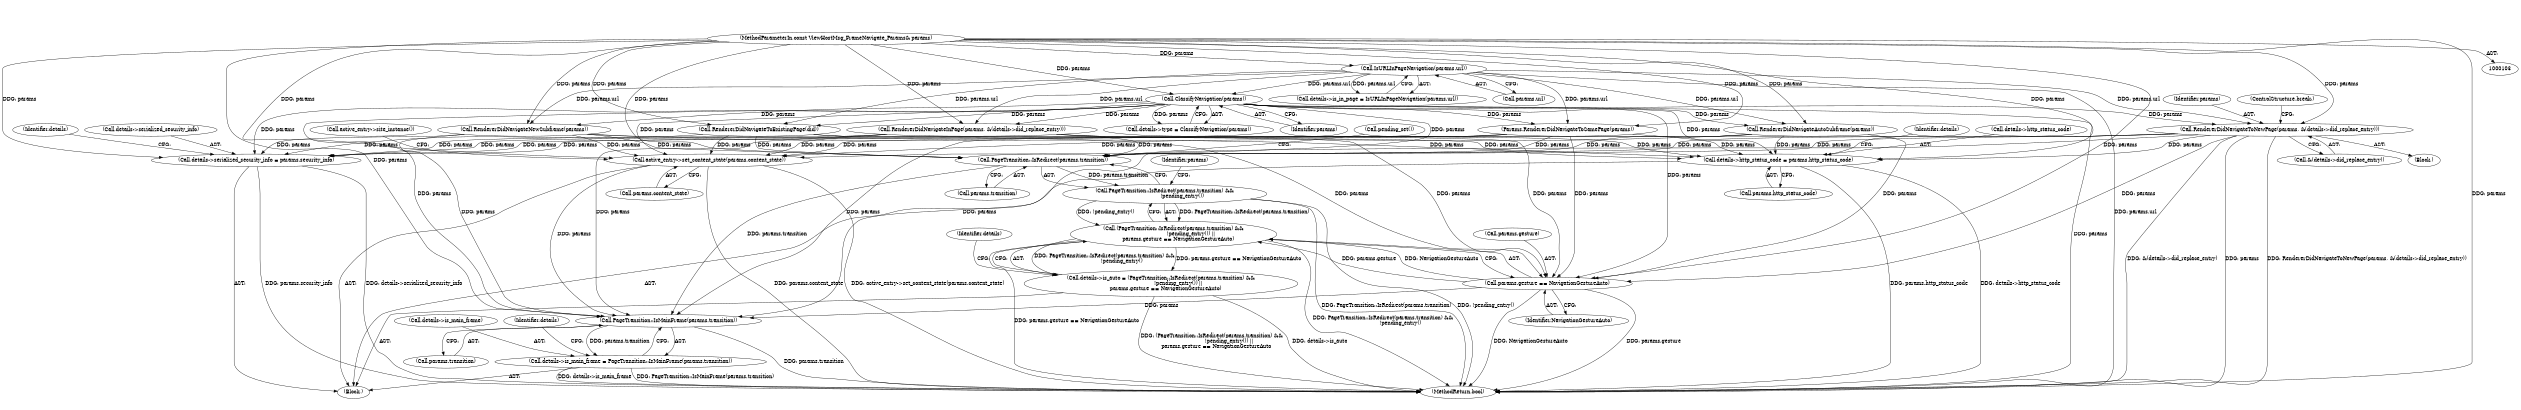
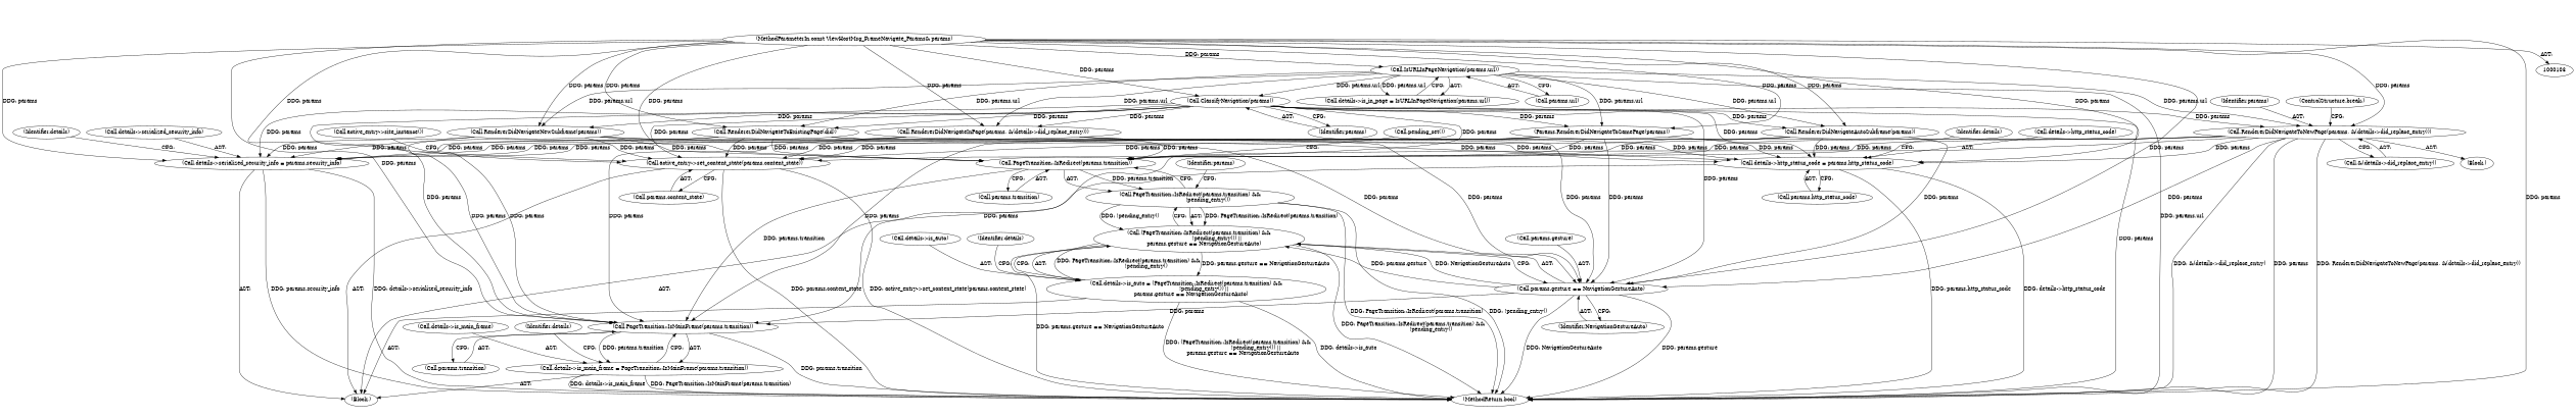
  digraph {
    n1 [label="(Call,RendererDidNavigateToNewPage(params, &(details->did_replace_entry)))"]
    n2 [label="(Call,active_entry->set_content_state(params.content_state))"]
    n3 [label="(Call,PageTransition::IsRedirect(params.transition))"]
    n4 [label="(Call,PageTransition::IsMainFrame(params.transition))"]
    n5 [label="(Call,params.gesture == NavigationGestureAuto)"]
    n6 [label="(Call,details->serialized_security_info = params.security_info)"]
    n7 [label="(Call,details->http_status_code = params.http_status_code)"]
    n8 [label="(MethodReturn,bool)"]
    n9 [label="(Call,&(details->did_replace_entry))"]
    n10 [label="(Block,)"]
    n11 [label="(Call,params.content_state)"]
    n12 [label="(Block,)"]
    n13 [label="(Call,PageTransition::IsRedirect(params.transition) &&\n                      !pending_entry())"]
    n14 [label="(Call,params.transition)"]
    n15 [label="(Call,details->is_main_frame = PageTransition::IsMainFrame(params.transition))"]
    n16 [label="(Call,params.transition)"]
    n17 [label="(Call,(PageTransition::IsRedirect(params.transition) &&\n                      !pending_entry()) ||\n      params.gesture == NavigationGestureAuto)"]
    n18 [label="(Identifier,NavigationGestureAuto)"]
    n19 [label="(Call,params.http_status_code)"]
    n20 [label="(Call,IsURLInPageNavigation(params.url))"]
    n21 [label="(Call,ClassifyNavigation(params))"]
    n22 [label="(Call,details->is_in_page = IsURLInPageNavigation(params.url))"]
    n23 [label="(Call,RendererDidNavigateToExistingPage(did))"]
    n24 [label="(Params,RendererDidNavigateToSamePage(params))"]
    n25 [label="(Call,params.url)"]
    n26 [label="(Call,RendererDidNavigateInPage(params, &(details->did_replace_entry)))"]
    n27 [label="(Call,RendererDidNavigateAutoSubframe(params))"]
    n28 [label="(Call,RendererDidNavigateNewSubframe(params))"]
-   n29 [label="(Call,details->type = ClassifyNavigation(params))"]
    n30 [label="(Identifier,params)"]
    n31 [label="(MethodParameterIn,const ViewHostMsg_FrameNavigate_Params& params)"]
    1000103
    n33 [label="(Call,details->is_auto = (PageTransition::IsRedirect(params.transition) &&\n                      !pending_entry()) ||\n      params.gesture == NavigationGestureAuto)"]
+   n34 [label="(Call,details->is_auto)"]
    n35 [label="(Identifier,details)"]
    n36 [label="(Identifier,params)"]
    n37 [label="(ControlStructure,break;)"]
    n38 [label="(Identifier,details)"]
    n39 [label="(Identifier,details)"]
    n40 [label="(Call,active_entry->site_instance())"]
    n41 [label="(Call,pending_set())"]
    n42 [label="(Identifier,params)"]
    n43 [label="(Call,details->is_main_frame)"]
    n44 [label="(Identifier,details)"]
    n45 [label="(Call,params.gesture)"]
    n46 [label="(Call,details->serialized_security_info)"]
    n47 [label="(Call,details->http_status_code)"]
    n1 -> n2 [label="DDG: params"]
    n1 -> n3 [label="DDG: params"]
    n1 -> n4 [label="DDG: params"]
    n1 -> n5 [label="DDG: params"]
    n1 -> n6 [label="DDG: params"]
    n1 -> n7 [label="DDG: params"]
    n1 -> n8 [label="DDG: &(details->did_replace_entry)"]
    n1 -> n8 [label="DDG: params"]
    n1 -> n8 [label="DDG: RendererDidNavigateToNewPage(params, &(details->did_replace_entry))"]
    n1 -> n9 [label="CFG: "]
    n1 -> n10 [label="AST: "]
    n2 -> n8 [label="DDG: params.content_state"]
    n2 -> n8 [label="DDG: active_entry->set_content_state(params.content_state)"]
    n2 -> n11 [label="CFG: "]
    n2 -> n12 [label="AST: "]
    n3 -> n4 [label="DDG: params.transition"]
    n3 -> n13 [label="AST: "]
    n3 -> n13 [label="DDG: params.transition"]
    n3 -> n14 [label="CFG: "]
    n4 -> n8 [label="DDG: params.transition"]
    n4 -> n15 [label="AST: "]
    n4 -> n15 [label="DDG: params.transition"]
    n4 -> n16 [label="CFG: "]
    n5 -> n4 [label="DDG: params"]
    n5 -> n8 [label="DDG: NavigationGestureAuto"]
    n5 -> n8 [label="DDG: params.gesture"]
    n5 -> n17 [label="AST: "]
    n5 -> n17 [label="DDG: params.gesture"]
    n5 -> n17 [label="DDG: NavigationGestureAuto"]
    n5 -> n18 [label="CFG: "]
    n6 -> n8 [label="DDG: details->serialized_security_info"]
    n6 -> n8 [label="DDG: params.security_info"]
    n6 -> n12 [label="AST: "]
    n7 -> n8 [label="DDG: params.http_status_code"]
    n7 -> n8 [label="DDG: details->http_status_code"]
    n7 -> n12 [label="AST: "]
    n7 -> n19 [label="CFG: "]
    n9 -> n1 [label="AST: "]
    n11 -> n2 [label="AST: "]
    n13 -> n3 [label="CFG: "]
    n13 -> n8 [label="DDG: PageTransition::IsRedirect(params.transition)"]
    n13 -> n8 [label="DDG: !pending_entry()"]
    n13 -> n17 [label="AST: "]
    n13 -> n17 [label="DDG: PageTransition::IsRedirect(params.transition)"]
    n13 -> n17 [label="DDG: !pending_entry()"]
    n14 -> n3 [label="AST: "]
    n15 -> n4 [label="CFG: "]
    n15 -> n8 [label="DDG: PageTransition::IsMainFrame(params.transition)"]
    n15 -> n8 [label="DDG: details->is_main_frame"]
    n15 -> n12 [label="AST: "]
    n16 -> n4 [label="AST: "]
    n17 -> n5 [label="CFG: "]
    n17 -> n8 [label="DDG: PageTransition::IsRedirect(params.transition) &&\n                      !pending_entry()"]
    n17 -> n8 [label="DDG: params.gesture == NavigationGestureAuto"]
    n17 -> n13 [label="CFG: "]
    n17 -> n33 [label="AST: "]
    n17 -> n33 [label="DDG: PageTransition::IsRedirect(params.transition) &&\n                      !pending_entry()"]
    n17 -> n33 [label="DDG: params.gesture == NavigationGestureAuto"]
    n18 -> n5 [label="AST: "]
    n19 -> n7 [label="AST: "]
    n20 -> n1 [label="DDG: params.url"]
    n20 -> n8 [label="DDG: params.url"]
    n20 -> n21 [label="DDG: params.url"]
    n20 -> n22 [label="AST: "]
    n20 -> n22 [label="DDG: params.url"]
    n20 -> n23 [label="DDG: params.url"]
    n20 -> n24 [label="DDG: params.url"]
    n20 -> n25 [label="CFG: "]
    n20 -> n26 [label="DDG: params.url"]
    n20 -> n27 [label="DDG: params.url"]
    n20 -> n28 [label="DDG: params.url"]
    n21 -> n1 [label="DDG: params"]
    n21 -> n2 [label="DDG: params"]
    n21 -> n3 [label="DDG: params"]
    n21 -> n4 [label="DDG: params"]
    n21 -> n5 [label="DDG: params"]
    n21 -> n6 [label="DDG: params"]
    n21 -> n7 [label="DDG: params"]
    n21 -> n8 [label="DDG: params"]
    n21 -> n23 [label="DDG: params"]
    n21 -> n24 [label="DDG: params"]
    n21 -> n26 [label="DDG: params"]
    n21 -> n27 [label="DDG: params"]
    n21 -> n28 [label="DDG: params"]
-   n21 -> n29 [label="AST: "]
-   n21 -> n29 [label="DDG: params"]
    n21 -> n30 [label="CFG: "]
    n22 -> n20 [label="CFG: "]
    n23 -> n2 [label="DDG: params"]
    n23 -> n3 [label="DDG: params"]
-   n2 -> n4 [label="DDG: params"]
+   n23 -> n4 [label="DDG: params"]
    n23 -> n5 [label="DDG: params"]
    n23 -> n6 [label="DDG: params"]
    n23 -> n7 [label="DDG: params"]
    n24 -> n2 [label="DDG: params"]
    n24 -> n3 [label="DDG: params"]
    n24 -> n4 [label="DDG: params"]
    n24 -> n5 [label="DDG: params"]
    n24 -> n6 [label="DDG: params"]
    n24 -> n7 [label="DDG: params"]
    n25 -> n20 [label="AST: "]
    n26 -> n2 [label="DDG: params"]
    n26 -> n3 [label="DDG: params"]
    n26 -> n4 [label="DDG: params"]
    n26 -> n5 [label="DDG: params"]
    n26 -> n6 [label="DDG: params"]
    n26 -> n7 [label="DDG: params"]
    n27 -> n2 [label="DDG: params"]
    n27 -> n3 [label="DDG: params"]
    n27 -> n5 [label="DDG: params"]
    n27 -> n6 [label="DDG: params"]
    n27 -> n7 [label="DDG: params"]
    n28 -> n2 [label="DDG: params"]
    n28 -> n3 [label="DDG: params"]
    n28 -> n4 [label="DDG: params"]
    n28 -> n5 [label="DDG: params"]
    n28 -> n6 [label="DDG: params"]
    n28 -> n7 [label="DDG: params"]
-   n29 -> n21 [label="CFG: "]
    n30 -> n21 [label="AST: "]
    n31 -> n1 [label="DDG: params"]
    n31 -> n2 [label="DDG: params"]
    n31 -> n3 [label="DDG: params"]
    n31 -> n4 [label="DDG: params"]
    n31 -> n5 [label="DDG: params"]
    n31 -> n6 [label="DDG: params"]
    n31 -> n7 [label="DDG: params"]
    n31 -> n8 [label="DDG: params"]
    n31 -> n20 [label="DDG: params"]
    n31 -> n21 [label="DDG: params"]
    n31 -> n23 [label="DDG: params"]
    n31 -> n24 [label="DDG: params"]
    n31 -> n26 [label="DDG: params"]
    n31 -> n27 [label="DDG: params"]
    n31 -> n28 [label="DDG: params"]
    n31 -> 1000103 [label="AST: "]
    n33 -> n8 [label="DDG: details->is_auto"]
    n33 -> n8 [label="DDG: (PageTransition::IsRedirect(params.transition) &&\n                      !pending_entry()) ||\n      params.gesture == NavigationGestureAuto"]
    n33 -> n12 [label="AST: "]
    n33 -> n17 [label="CFG: "]
+   n34 -> n33 [label="AST: "]
    n35 -> n15 [label="CFG: "]
    n36 -> n1 [label="AST: "]
    n37 -> n1 [label="CFG: "]
    n38 -> n7 [label="CFG: "]
    n39 -> n33 [label="CFG: "]
    n40 -> n2 [label="CFG: "]
    n41 -> n3 [label="CFG: "]
    n42 -> n13 [label="CFG: "]
    n43 -> n15 [label="AST: "]
    n44 -> n6 [label="CFG: "]
    n45 -> n5 [label="AST: "]
    n46 -> n6 [label="AST: "]
    n47 -> n7 [label="AST: "]
  }
